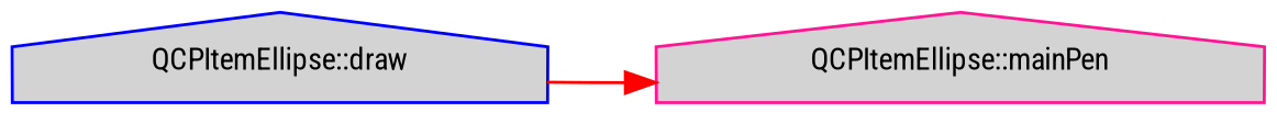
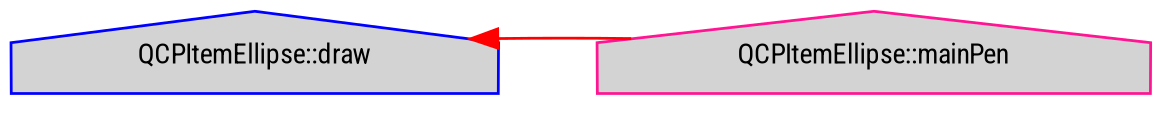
  digraph {
    rankdir=RL
    fontname="Roboto Condensed"
    node [fillcolor=lightgrey fontname="Roboto Condensed" fontsize=10 shape=house style=filled]
    n1 [color=deeppink fontcolor=black height=0.2 label="QCPItemEllipse::mainPen" width=0.4]
    n2 [color=blue height=0.2 label="QCPItemEllipse::draw" width=0.4]
-   n1 -> n2 [color=red dir=back fontname="Roboto Condensed" fontsize=10 labelfontname=Helvetica labelfontsize=10 style=solid]
+   n2 -> n1 [color=red dir=back fontname="Roboto Condensed" fontsize=10 labelfontname=Helvetica labelfontsize=10 style=solid]
  }
